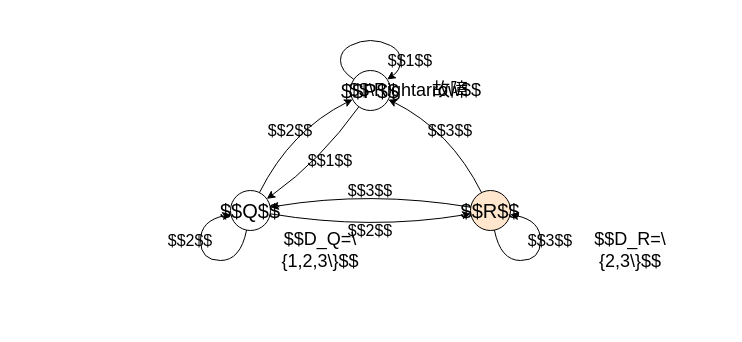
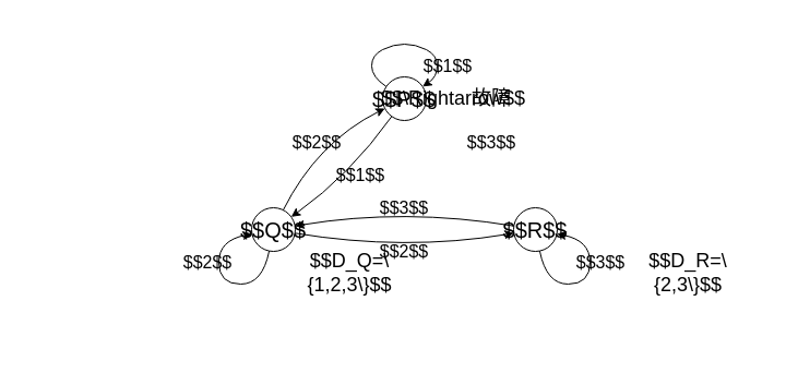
  <mxCell id="0" />
  <mxCell id="1" parent="0" />
  <mxCell id="2" value="" style="rounded=0;whiteSpace=wrap;html=1;fontSize=20;fillColor=none;strokeColor=#FFFFFF;" parent="1" vertex="1"><mxGeometry x="20" y="20" width="700" height="300" as="geometry" /></mxCell>
  <mxCell id="3" value="&lt;font style=&quot;font-size: 20px;&quot;&gt;$$P$$&lt;/font&gt;" style="ellipse;whiteSpace=wrap;html=1;aspect=fixed;" parent="1" vertex="1"><mxGeometry x="350" y="70" width="40" height="40" as="geometry" /></mxCell>
  <mxCell id="4" value="&lt;font style=&quot;font-size: 20px;&quot;&gt;$$Q$$&lt;/font&gt;" style="ellipse;whiteSpace=wrap;html=1;aspect=fixed;" parent="1" vertex="1"><mxGeometry x="230" y="190" width="40" height="40" as="geometry" /></mxCell>
- <mxCell id="5" value="&lt;font style=&quot;font-size: 20px;&quot;&gt;$$R$$&lt;/font&gt;" style="ellipse;whiteSpace=wrap;html=1;aspect=fixed;fillColor=#ffe6cc;" parent="1" vertex="1"><mxGeometry x="470" y="190" width="40" height="40" as="geometry" /></mxCell>
+ <mxCell id="5" value="&lt;font style=&quot;font-size: 20px;&quot;&gt;$$R$$&lt;/font&gt;" style="ellipse;whiteSpace=wrap;html=1;aspect=fixed;" parent="1" vertex="1"><mxGeometry x="470" y="190" width="40" height="40" as="geometry" /></mxCell>
  <mxCell id="6" value="" style="curved=1;endArrow=classic;html=1;rounded=0;" parent="1" source="4" target="3" edge="1"><mxGeometry width="50" height="50" relative="1" as="geometry"><mxPoint x="270" y="210" as="sourcePoint" /><mxPoint x="320" y="160" as="targetPoint" /><Array as="points"><mxPoint x="290" y="130" /></Array></mxGeometry></mxCell>
  <mxCell id="7" value="" style="curved=1;endArrow=classic;html=1;rounded=0;" parent="1" source="3" target="4" edge="1"><mxGeometry width="50" height="50" relative="1" as="geometry"><mxPoint x="270" y="210" as="sourcePoint" /><mxPoint x="270" y="200" as="targetPoint" /><Array as="points"><mxPoint x="320" y="160" /></Array></mxGeometry></mxCell>
- <mxCell id="8" value="" style="curved=1;endArrow=classic;html=1;rounded=0;" parent="1" source="5" target="3" edge="1"><mxGeometry width="50" height="50" relative="1" as="geometry"><mxPoint x="270" y="210" as="sourcePoint" /><mxPoint x="320" y="160" as="targetPoint" /><Array as="points"><mxPoint x="450" y="130" /></Array></mxGeometry></mxCell>
  <mxCell id="9" value="" style="curved=1;endArrow=classic;html=1;rounded=0;" parent="1" source="4" target="5" edge="1"><mxGeometry width="50" height="50" relative="1" as="geometry"><mxPoint x="270" y="210" as="sourcePoint" /><mxPoint x="320" y="160" as="targetPoint" /><Array as="points"><mxPoint x="370" y="230" /></Array></mxGeometry></mxCell>
  <mxCell id="10" value="" style="curved=1;endArrow=classic;html=1;rounded=0;" parent="1" source="5" target="4" edge="1"><mxGeometry width="50" height="50" relative="1" as="geometry"><mxPoint x="270" y="210" as="sourcePoint" /><mxPoint x="320" y="160" as="targetPoint" /><Array as="points"><mxPoint x="370" y="190" /></Array></mxGeometry></mxCell>
  <mxCell id="11" value="" style="curved=1;endArrow=classic;html=1;rounded=0;" parent="1" source="3" target="3" edge="1"><mxGeometry width="50" height="50" relative="1" as="geometry"><mxPoint x="330" y="40" as="sourcePoint" /><mxPoint x="380" y="-10" as="targetPoint" /><Array as="points"><mxPoint x="340" y="70" /><mxPoint x="340" y="50" /><mxPoint x="360" y="40" /><mxPoint x="380" y="40" /><mxPoint x="400" y="50" /><mxPoint x="400" y="70" /></Array></mxGeometry></mxCell>
  <mxCell id="12" value="" style="curved=1;endArrow=classic;html=1;rounded=0;" parent="1" source="4" target="4" edge="1"><mxGeometry width="50" height="50" relative="1" as="geometry"><mxPoint x="170" y="240" as="sourcePoint" /><mxPoint x="220" y="190" as="targetPoint" /><Array as="points"><mxPoint x="240" y="260" /><mxPoint x="200" y="260" /><mxPoint x="200" y="220" /></Array></mxGeometry></mxCell>
  <mxCell id="13" value="" style="curved=1;endArrow=classic;html=1;rounded=0;" parent="1" source="5" target="5" edge="1"><mxGeometry width="50" height="50" relative="1" as="geometry"><mxPoint x="300" y="240" as="sourcePoint" /><mxPoint x="350" y="190" as="targetPoint" /><Array as="points"><mxPoint x="500" y="260" /><mxPoint x="540" y="260" /><mxPoint x="540" y="220" /></Array></mxGeometry></mxCell>
  <mxCell id="14" value="$$1$$" style="rounded=0;whiteSpace=wrap;html=1;fillColor=none;strokeColor=none;fontSize=16;" parent="1" vertex="1"><mxGeometry x="320" y="150" width="20" height="20" as="geometry" /></mxCell>
  <mxCell id="15" value="$$1$$" style="rounded=0;whiteSpace=wrap;html=1;fillColor=none;strokeColor=none;fontSize=16;" parent="1" vertex="1"><mxGeometry x="400" y="50" width="20" height="20" as="geometry" /></mxCell>
  <mxCell id="16" value="$$2$$" style="rounded=0;whiteSpace=wrap;html=1;fillColor=none;strokeColor=none;fontSize=16;" parent="1" vertex="1"><mxGeometry x="280" y="120" width="20" height="20" as="geometry" /></mxCell>
  <mxCell id="17" value="$$3$$" style="rounded=0;whiteSpace=wrap;html=1;fillColor=none;strokeColor=none;fontSize=16;" parent="1" vertex="1"><mxGeometry x="440" y="120" width="20" height="20" as="geometry" /></mxCell>
  <mxCell id="18" value="$$2$$" style="rounded=0;whiteSpace=wrap;html=1;fillColor=none;strokeColor=none;fontSize=16;" parent="1" vertex="1"><mxGeometry x="180" y="230" width="20" height="20" as="geometry" /></mxCell>
  <mxCell id="19" value="$$3$$" style="rounded=0;whiteSpace=wrap;html=1;fillColor=none;strokeColor=none;fontSize=16;" parent="1" vertex="1"><mxGeometry x="540" y="230" width="20" height="20" as="geometry" /></mxCell>
  <mxCell id="20" value="$$3$$" style="rounded=0;whiteSpace=wrap;html=1;fillColor=none;strokeColor=none;fontSize=16;" parent="1" vertex="1"><mxGeometry x="360" y="180" width="20" height="20" as="geometry" /></mxCell>
  <mxCell id="21" value="$$2$$" style="rounded=0;whiteSpace=wrap;html=1;fillColor=none;strokeColor=none;fontSize=16;" parent="1" vertex="1"><mxGeometry x="360" y="220" width="20" height="20" as="geometry" /></mxCell>
  <mxCell id="22" value="&lt;font style=&quot;font-size: 18px;&quot;&gt;$$\Rightarrow$$&lt;/font&gt;" style="rounded=0;whiteSpace=wrap;html=1;fillColor=none;strokeColor=none;fontSize=18;" parent="1" vertex="1"><mxGeometry x="400" y="80" width="30" height="20" as="geometry" /></mxCell>
  <mxCell id="23" value="&lt;font style=&quot;font-size: 18px;&quot;&gt;故障&lt;/font&gt;" style="rounded=0;whiteSpace=wrap;html=1;fillColor=none;strokeColor=none;fontSize=18;" parent="1" vertex="1"><mxGeometry x="430" y="70" width="40" height="40" as="geometry" /></mxCell>
  <mxCell id="24" value="$$D_Q=\{1,2,3\}$$" style="rounded=0;whiteSpace=wrap;html=1;fontSize=18;fillColor=none;strokeColor=none;" parent="1" vertex="1"><mxGeometry x="250" y="230" width="140" height="40" as="geometry" /></mxCell>
  <mxCell id="25" value="$$D_R=\{2,3\}$$" style="rounded=0;whiteSpace=wrap;html=1;fontSize=18;fillColor=none;strokeColor=none;" parent="1" vertex="1"><mxGeometry x="570" y="230" width="120" height="40" as="geometry" /></mxCell>
